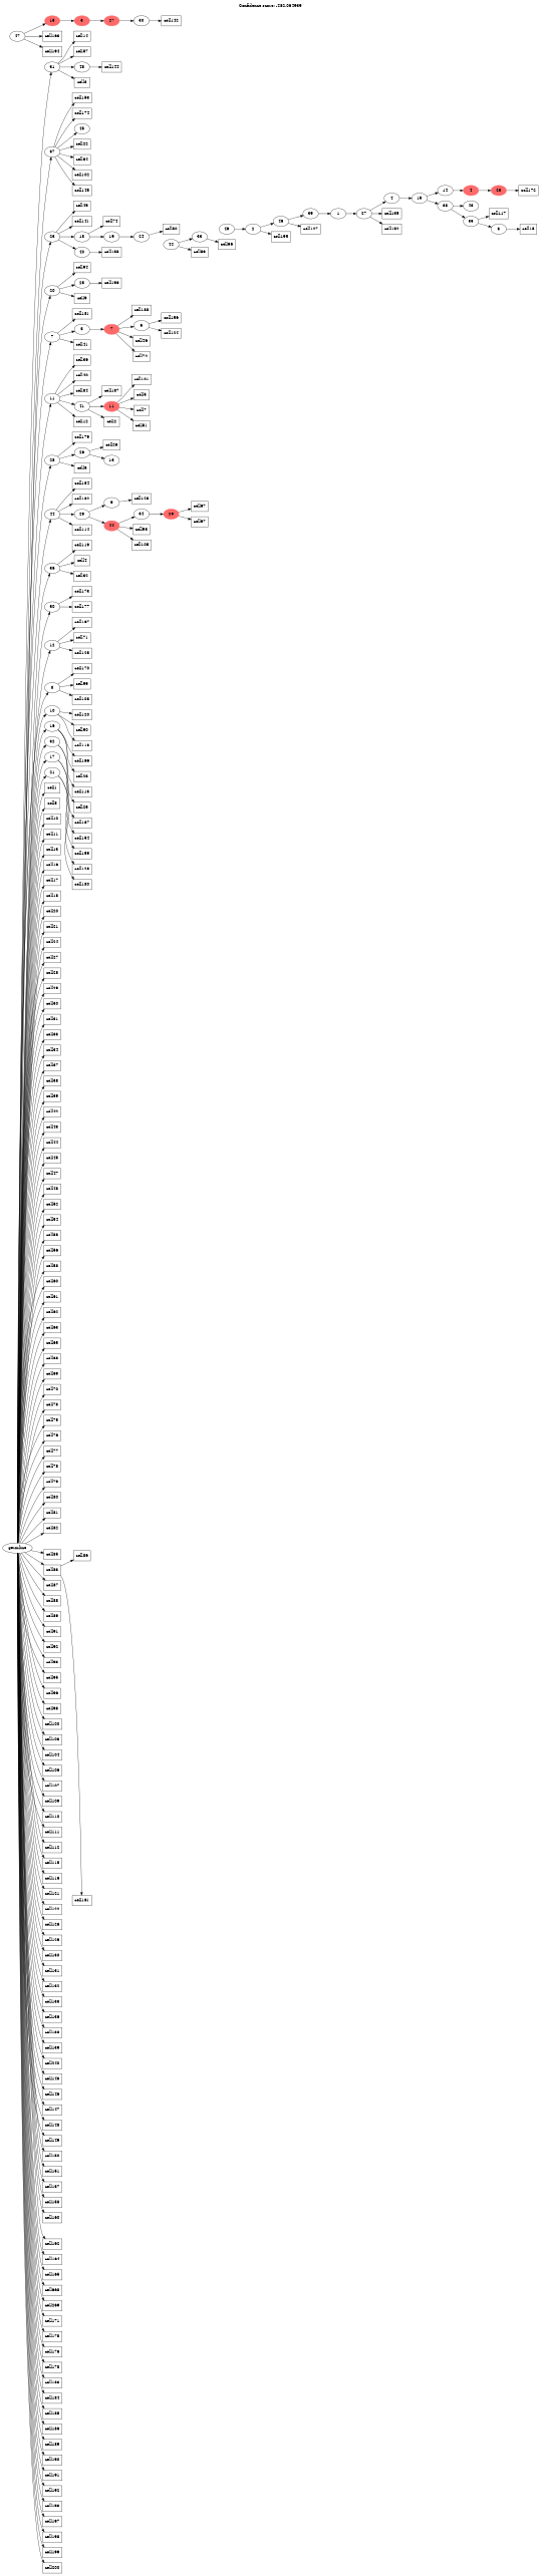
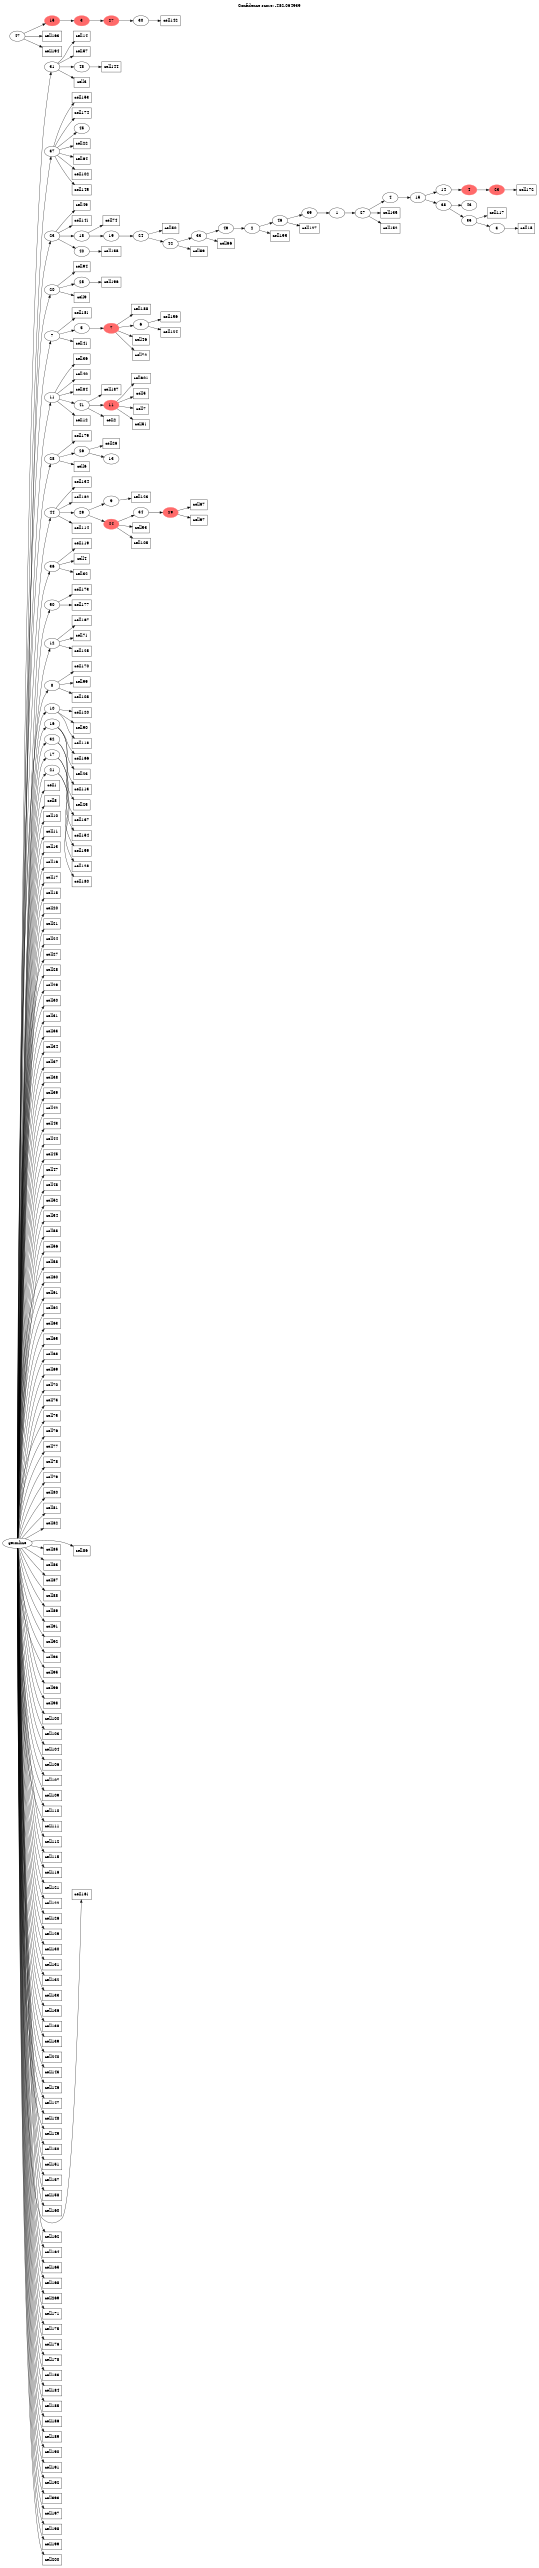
  digraph {
    label="Confidence score: -482.064939"
    labelloc=t
    rankdir=LR
    node [shape=box]
    n1 [label=31 shape=""]
    n2 [label=48 shape=""]
    cell3
    cell14
    cell57
    cell144
    n7 [label=37 shape=""]
    n8 [label=45 shape=""]
    cell22
    cell64
    cell102
    cell145
    cell153
    cell174
    n15 [color=indianred1 label=4 style=filled shape=""]
    n16 [color=indianred1 label=23 style=filled shape=""]
    cell172
    n18 [label=14 shape=""]
    n19 [color=indianred1 label=27 style=filled shape=""]
    n20 [label=30 shape=""]
    cell142
    n22 [color=indianred1 label=3 style=filled shape=""]
    n23 [color=indianred1 label=15 style=filled shape=""]
    n24 [label=47 shape=""]
    cell163
    cell194
    n27 [label=3 shape=""]
    cell15
    n29 [label=35 shape=""]
    cell117
    n31 [label=38 shape=""]
    n32 [label=43 shape=""]
    n33 [label=15 shape=""]
    n34 [label=4 shape=""]
    n35 [label=27 shape=""]
    cell135
    cell152
    n38 [label=1 shape=""]
    n39 [label=39 shape=""]
    n40 [label=46 shape=""]
    cell127
    n42 [label=2 shape=""]
    cell195
    n44 [label=49 shape=""]
    n45 [label=33 shape=""]
    cell66
    n47 [label=42 shape=""]
    cell59
    n49 [label=24 shape=""]
    cell50
    n51 [label=19 shape=""]
    n52 [label=18 shape=""]
    cell74
    n54 [label=23 shape=""]
    n55 [label=40 shape=""]
    cell49
    cell141
    cell155
    n59 [label=20 shape=""]
    n60 [label=25 shape=""]
    cell9
    cell94
    cell196
    n64 [color=indianred1 label=7 style=filled shape=""]
    n65 [label=6 shape=""]
    cell46
    cell72
    cell188
    cell124
    cell156
    n71 [label=5 shape=""]
    n72 [label=7 shape=""]
    cell41
    cell181
    n75 [label=41 shape=""]
    n76 [color=indianred1 label=11 style=filled shape=""]
    cell2
    cell187
    cell5
    cell7
    cell51
-   cell101
+   cell101 [label=cell601]
    n83 [label=11 shape=""]
    cell12
    cell36
    cell40
    cell84
    n88 [label=26 shape=""]
    n89 [label=13 shape=""]
    cell26
    n91 [label=28 shape=""]
    cell6
    cell179
    n94 [label=34 shape=""]
    n95 [color=indianred1 label=29 style=filled shape=""]
    cell67
    cell97
    n98 [color=indianred1 label=44 style=filled shape=""]
    cell53
    cell105
    n101 [label=29 shape=""]
    n102 [label=9 shape=""]
    cell123
    n104 [label=44 shape=""]
    cell114
    cell134
    cell182
    n108 [label=germline shape=""]
    n109 [label=36 shape=""]
    n110 [label=50 shape=""]
    n111 [label=12 shape=""]
    n112 [label=8 shape=""]
    n113 [label=10 shape=""]
    n114 [label=16 shape=""]
    n115 [label=32 shape=""]
    n116 [label=17 shape=""]
    n117 [label=21 shape=""]
    cell1
    cell8
    cell10
    cell11
    cell13
    cell16
    cell17
    cell18
    cell20
    cell21
    cell24
    cell27
    cell28
    cell29
    cell30
    cell31
    cell33
    cell34
    cell37
    cell38
    cell39
    cell42
    cell43
    cell44
    cell45
    cell47
    cell48
    cell52
    cell54
    cell55
    cell56
    cell58
    cell60
    cell61
    cell62
    cell63
    cell65
    cell68
    cell69
    cell70
    cell73
    cell75
    cell76
    cell77
    cell78
    cell79
    cell80
    cell81
    cell82
    cell83
    cell85
    cell86
    cell87
    cell88
    cell89
    cell91
    cell92
    cell93
    cell95
    cell96
    cell98
    cell100
    cell103
    cell104
    cell106
    cell107
    cell109
    cell110
    cell111
    cell112
    cell115
    cell116
    cell121
    cell122
    cell126
    cell129
    cell130
    cell131
    cell132
    cell133
    cell136
    cell138
    cell139
    n201 [label=cell240]
    cell143
    cell146
    cell147
    cell148
    cell149
    cell150
    cell151
    cell157
    cell158
    cell160
    cell161
    cell162
    cell164
    cell165
-   cell168 [label=cell668]
+   cell168
    n217 [label=cell269]
    cell171
    cell175
    cell176
    cell178
    cell183
    cell184
    cell185
    cell186
    cell189
    cell190
    cell191
    cell192
-   cell193
+   cell193 [label=cell393]
    cell197
    cell198
    cell199
    cell200
    cell4
    cell32
    cell119
    cell173
    cell177
    cell71
    cell125
    cell167
    cell99
    cell108
    cell170
    cell90
    cell118
    cell120
    cell23
    cell113
    cell166
    cell25
    cell137
    cell154
    cell159
    cell128
    cell180
    n1 -> n2
    n1 -> cell3
    n1 -> cell14
    n1 -> cell57
    n2 -> cell144
    n7 -> n8
    n7 -> cell22
    n7 -> cell64
    n7 -> cell102
    n7 -> cell145
    n7 -> cell153
    n7 -> cell174
    n15 -> n16
    n16 -> cell172
    n18 -> n15
    n19 -> n20
    n20 -> cell142
    n22 -> n19
    n23 -> n22
    n24 -> n23
    n24 -> cell163
    n24 -> cell194
    n27 -> cell15
    n29 -> n27
    n29 -> cell117
    n31 -> n29
    n31 -> n32
    n33 -> n18
    n33 -> n31
    n34 -> n33
    n35 -> n34
    n35 -> cell135
    n35 -> cell152
    n38 -> n35
    n39 -> n38
    n40 -> n39
    n40 -> cell127
    n42 -> n40
    n42 -> cell195
    n44 -> n42
+   n45 -> n44
    n45 -> cell66
    n47 -> n45
    n47 -> cell59
+   n49 -> n47
    n49 -> cell50
    n51 -> n49
    n52 -> n51
    n52 -> cell74
    n54 -> n52
    n54 -> n55
    n54 -> cell49
    n54 -> cell141
    n55 -> cell155
    n59 -> n60
    n59 -> cell9
    n59 -> cell94
    n60 -> cell196
    n64 -> n65
    n64 -> cell46
    n64 -> cell72
    n64 -> cell188
    n65 -> cell124
    n65 -> cell156
    n71 -> n64
    n72 -> n71
    n72 -> cell41
    n72 -> cell181
    n75 -> n76
    n75 -> cell2
    n75 -> cell187
    n76 -> cell5
    n76 -> cell7
    n76 -> cell51
    n76 -> cell101
    n83 -> n75
    n83 -> cell12
    n83 -> cell36
    n83 -> cell40
    n83 -> cell84
    n88 -> n89
    n88 -> cell26
    n91 -> n88
    n91 -> cell6
    n91 -> cell179
    n94 -> n95
    n95 -> cell67
    n95 -> cell97
    n98 -> n94
    n98 -> cell53
    n98 -> cell105
    n101 -> n98
    n101 -> n102
    n102 -> cell123
    n104 -> n101
    n104 -> cell114
    n104 -> cell134
    n104 -> cell182
    n108 -> n1
    n108 -> n7
    n108 -> n54
    n108 -> n59
    n108 -> n72
    n108 -> n83
    n108 -> n91
    n108 -> n104
    n108 -> n109
    n108 -> n110
    n108 -> n111
    n108 -> n112
    n108 -> n113
    n108 -> n114
    n108 -> n115
    n108 -> n116
    n108 -> n117
    n108 -> cell1
    n108 -> cell8
    n108 -> cell10
    n108 -> cell11
    n108 -> cell13
    n108 -> cell16
    n108 -> cell17
    n108 -> cell18
    n108 -> cell20
    n108 -> cell21
    n108 -> cell24
    n108 -> cell27
    n108 -> cell28
    n108 -> cell29
    n108 -> cell30
    n108 -> cell31
    n108 -> cell33
    n108 -> cell34
    n108 -> cell37
    n108 -> cell38
    n108 -> cell39
    n108 -> cell42
    n108 -> cell43
    n108 -> cell44
    n108 -> cell45
    n108 -> cell47
    n108 -> cell48
    n108 -> cell52
    n108 -> cell54
    n108 -> cell55
    n108 -> cell56
    n108 -> cell58
    n108 -> cell60
    n108 -> cell61
    n108 -> cell62
    n108 -> cell63
    n108 -> cell65
    n108 -> cell68
    n108 -> cell69
    n108 -> cell70
    n108 -> cell73
    n108 -> cell75
    n108 -> cell76
    n108 -> cell77
    n108 -> cell78
    n108 -> cell79
    n108 -> cell80
    n108 -> cell81
    n108 -> cell82
    n108 -> cell83
    n108 -> cell85
-   cell83 -> cell86
+   n108 -> cell86
    n108 -> cell87
    n108 -> cell88
    n108 -> cell89
    n108 -> cell91
    n108 -> cell92
    n108 -> cell93
    n108 -> cell95
    n108 -> cell96
    n108 -> cell98
    n108 -> cell100
    n108 -> cell103
    n108 -> cell104
    n108 -> cell106
    n108 -> cell107
    n108 -> cell109
    n108 -> cell110
    n108 -> cell111
    n108 -> cell112
    n108 -> cell115
    n108 -> cell116
    n108 -> cell121
    n108 -> cell122
    n108 -> cell126
    n108 -> cell129
    n108 -> cell130
    n108 -> cell131
    n108 -> cell132
    n108 -> cell133
    n108 -> cell136
    n108 -> cell138
    n108 -> cell139
    n108 -> n201
    n108 -> cell143
    n108 -> cell146
    n108 -> cell147
    n108 -> cell148
    n108 -> cell149
    n108 -> cell150
    n108 -> cell151
    n108 -> cell157
    n108 -> cell158
    n108 -> cell160
-   cell83 -> cell161
+   n108 -> cell161
    n108 -> cell162
    n108 -> cell164
    n108 -> cell165
    n108 -> cell168
    n108 -> n217
    n108 -> cell171
    n108 -> cell175
    n108 -> cell176
    n108 -> cell178
    n108 -> cell183
    n108 -> cell184
    n108 -> cell185
    n108 -> cell186
    n108 -> cell189
    n108 -> cell190
    n108 -> cell191
    n108 -> cell192
    n108 -> cell193
    n108 -> cell197
    n108 -> cell198
    n108 -> cell199
    n108 -> cell200
    n109 -> cell4
    n109 -> cell32
    n109 -> cell119
    n110 -> cell173
    n110 -> cell177
    n111 -> cell71
    n111 -> cell125
    n111 -> cell167
    n112 -> cell99
    n112 -> cell108
    n112 -> cell170
    n113 -> cell90
    n113 -> cell118
    n113 -> cell120
    n114 -> cell23
    n114 -> cell113
    n114 -> cell166
    n115 -> cell25
    n115 -> cell137
    n116 -> cell154
    n116 -> cell159
    n117 -> cell128
    n117 -> cell180
  }
